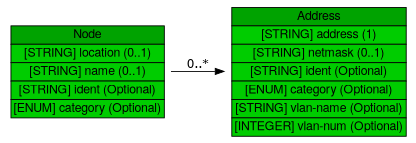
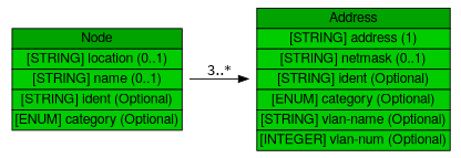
  digraph {
    rankdir=LR
    fontname="DejaVu Serif"
    node [shape=plaintext fontname="DejaVu Serif"]
    n1 [height=1.5694 label=<<table BORDER="0" CELLBORDER="1" CELLSPACING="0"> <tr> <td BGCOLOR="#00a300" HREF="/html/IDMEFv2/Node.html" TITLE="The Node class is used to identify hosts and other network devices (routers, switches, etc.). "><FONT FACE="Nimbus Sans L">Node</FONT></td> </tr>" %<tr><td BGCOLOR="#00CC00"  HREF="/html/IDMEFv2/Node.html" TITLE="The location of the equipment."><FONT FACE="Nimbus Sans L">[STRING] location (0..1)</FONT></td></tr>%<tr><td BGCOLOR="#00CC00"  HREF="/html/IDMEFv2/Node.html" TITLE="The name of the equipment.  This information MUST be provided if no Address information is given."><FONT FACE="Nimbus Sans L">[STRING] name (0..1)</FONT></td></tr>%<tr><td BGCOLOR="#00CC00"  HREF="/html/IDMEFv2/Node.html" TITLE="A unique identifier for the node; see Section 3.2.9."><FONT FACE="Nimbus Sans L">[STRING] ident (Optional)</FONT></td></tr>%<tr><td BGCOLOR="#00CC00"  HREF="/html/IDMEFv2/Node.html" TITLE="The &quot;domain&quot; from which the name information was obtained, if relevant.  The permitted values for this attribute are shown in the table below.  The default value is &quot;unknown&quot;. (See also Section 10 for extensions to the table.)"><FONT FACE="Nimbus Sans L">[ENUM] category (Optional)</FONT></td></tr>%</table>> width=2.6389]
    n2 [height=2.1528 label=<<table BORDER="0" CELLBORDER="1" CELLSPACING="0"> <tr> <td BGCOLOR="#00a300" HREF="/html/IDMEFv2/Address.html" TITLE="The Address class is used to represent network, hardware, and application addresses. "><FONT FACE="Nimbus Sans L">Address</FONT></td> </tr>" %<tr><td BGCOLOR="#00CC00"  HREF="/html/IDMEFv2/Address.html" TITLE="The address information.  The format of this data is governed by the category attribute."><FONT FACE="Nimbus Sans L">[STRING] address (1)</FONT></td></tr>%<tr><td BGCOLOR="#00CC00"  HREF="/html/IDMEFv2/Address.html" TITLE="The network mask for the address, if appropriate."><FONT FACE="Nimbus Sans L">[STRING] netmask (0..1)</FONT></td></tr>%<tr><td BGCOLOR="#00CC00"  HREF="/html/IDMEFv2/Address.html" TITLE="A unique identifier for the address; see Section 3.2.9."><FONT FACE="Nimbus Sans L">[STRING] ident (Optional)</FONT></td></tr>%<tr><td BGCOLOR="#00CC00"  HREF="/html/IDMEFv2/Address.html" TITLE="The type of address represented.  The permitted values for this attribute are shown below.  The default value is &quot;unknown&quot;.  (See also Section 10.)"><FONT FACE="Nimbus Sans L">[ENUM] category (Optional)</FONT></td></tr>%<tr><td BGCOLOR="#00CC00"  HREF="/html/IDMEFv2/Address.html" TITLE="The name of the Virtual LAN to which the address belongs."><FONT FACE="Nimbus Sans L">[STRING] vlan-name (Optional)</FONT></td></tr>%<tr><td BGCOLOR="#00CC00"  HREF="/html/IDMEFv2/Address.html" TITLE="The number of the Virtual LAN to which the address belongs."><FONT FACE="Nimbus Sans L">[INTEGER] vlan-num (Optional)</FONT></td></tr>%</table>> width=2.9861]
-   n1 -> n2 [label="0..*" fontname="DejaVu Serif"]
+   n1 -> n2 [label="3..*" fontname="DejaVu Serif"]
  }
